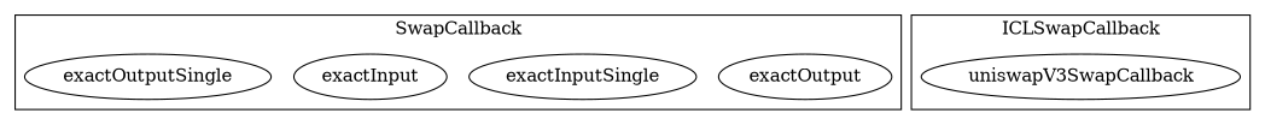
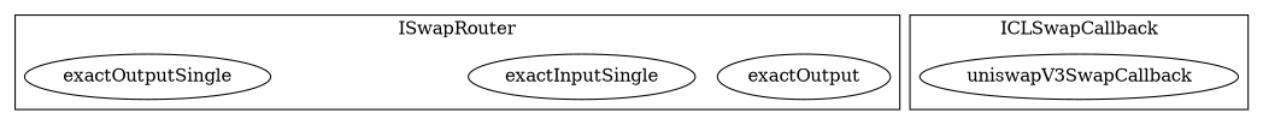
  strict digraph {
    n1 [label=exactOutput]
    n2 [label=exactInputSingle]
-   n3 [label=exactInput]
    n4 [label=exactOutputSingle]
    n5 [label=uniswapV3SwapCallback]
    subgraph cluster_1 {
-     label=SwapCallback
+     label=ISwapRouter
      n1
      n2
-     n3
      n4
    }
    subgraph cluster_2 {
      label=ICLSwapCallback
      n5
    }
    subgraph cluster_3 {
      label="[Solidity]"
    }
  }
